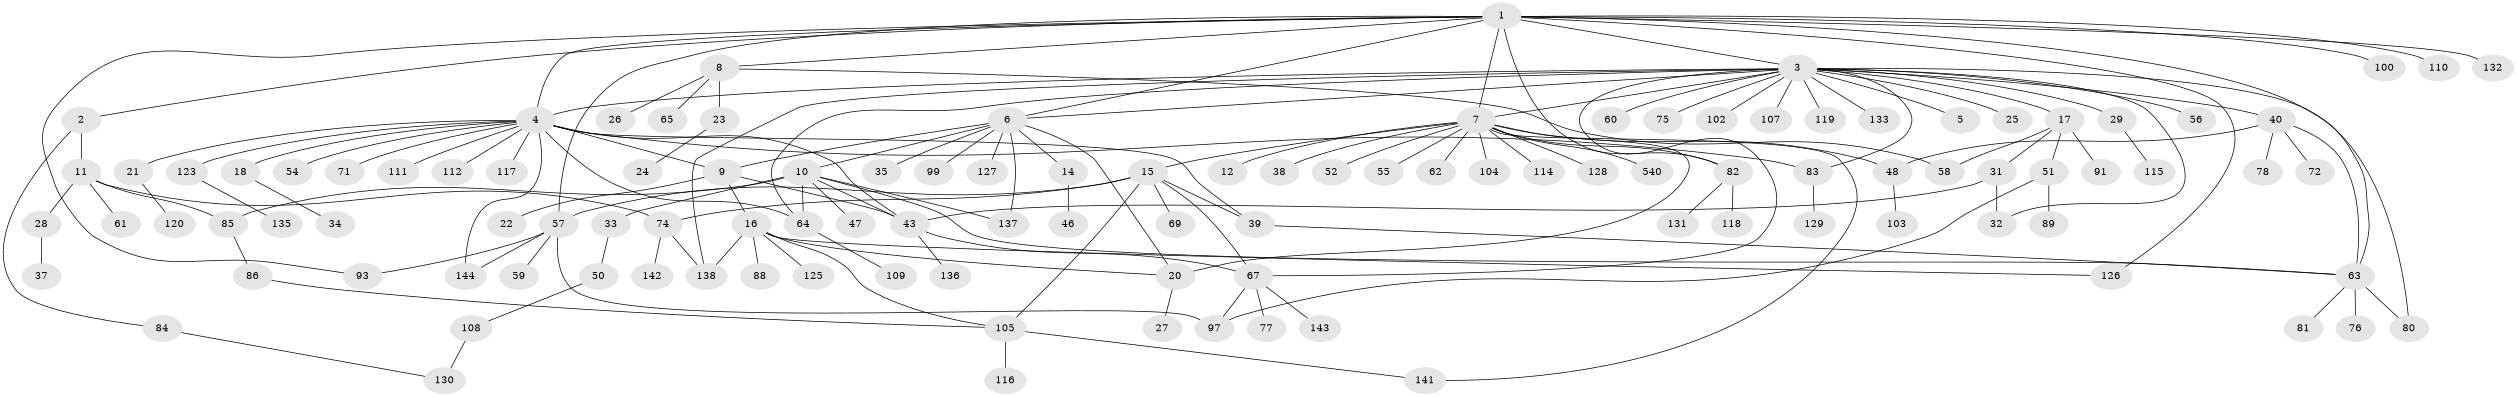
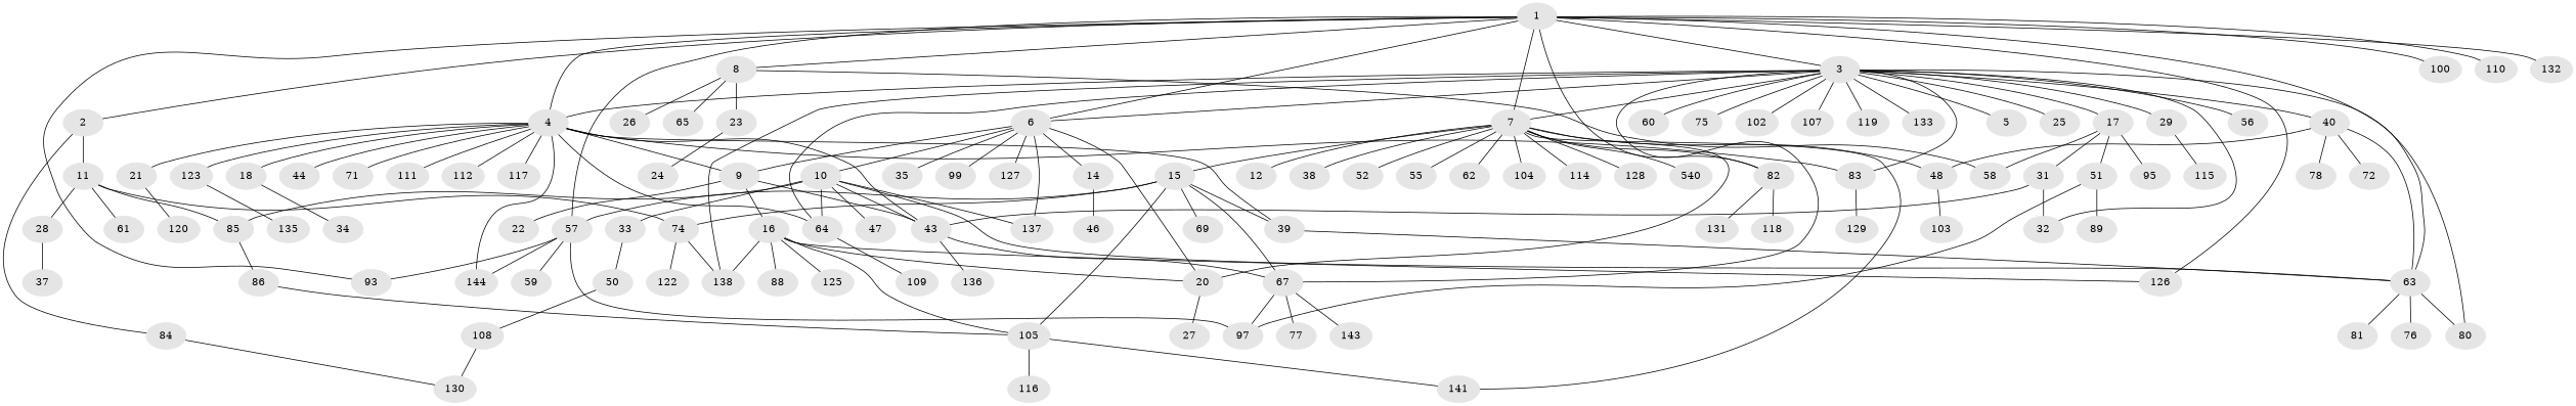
  graph {
    fontname="DejaVu Serif"
    node [color=gray90 fontname="DejaVu Serif" style=filled]
    edge [fontname="DejaVu Serif"]
    1 [super="+66"]
    2
    3 [super="+23"]
    4 [super="+134"]
    6 [super="+19"]
    7 [super="+41"]
    8
    57 [super="+79"]
    63 [super="+73"]
    82 [super="+98"]
    93
    100
    110
    126
    132
    11 [super="+87"]
    84
    5
    17 [super="+36"]
    25
    29
    32
    40 [super="+70"]
    56
    60 [super="+101"]
    64 [super="+90"]
    67
    75
    80
    83
    102
    107 [super="+142"]
    119
    133
    138
    9
    18
    21 [super="+95"]
    39 [super="+49"]
    43 [super="+113"]
-   54
+   54 [label=44]
    71
    111
    112
    117
    123
    144
    10 [super="+68"]
    14
    20 [super="+145"]
    35
    99
    127
    137
    12 [super="+124"]
    15 [super="+45"]
    38 [super="+92"]
    48 [super="+94"]
    52
    55
    62
    104
    114
    128
    n65 [label=540]
    141
    n67 [label=23]
    26
    58
    65
    97 [super="+106"]
    59
    76
    81
    118
    131
    85
    28 [super="+42"]
    61
    74
    130
    31 [super="+53"]
    51 [super="+121"]
-   91
+   91 [label=95]
    115
    72
    78
    109
    77
    143
    129
    16 [super="+30"]
    22
    34
    120
    136
    135
    33 [super="+44"]
    47
    46
    27
    69
    105
    103
    24
    88
    125
    50 [super="+139"]
    86 [super="+96"]
    37
-   122 [label=142]
+   122
    116
    89
    108
    1 -- 2
    1 -- 3
    1 -- 4
    1 -- 6
    1 -- 7
    1 -- 8
    1 -- 57
    1 -- 63
    1 -- 82
    1 -- 93
    1 -- 100
    1 -- 110
    1 -- 126
    1 -- 132
    2 -- 11
    2 -- 84
    3 -- 4
    3 -- 6
    3 -- 7
    3 -- 5
    3 -- 17
    3 -- 25
    3 -- 29
    3 -- 32
    3 -- 40
    3 -- 56
    3 -- 60
    3 -- 64
    3 -- 67
    3 -- 75
    3 -- 80
    3 -- 83
    3 -- 102
    3 -- 107
    3 -- 119
    3 -- 133
    3 -- 138
    4 -- 64
    4 -- 83
    4 -- 9
    4 -- 18
    4 -- 21
    4 -- 39 [weight=2]
    4 -- 43
    4 -- 54
    4 -- 71
    4 -- 111
    4 -- 112
    4 -- 117
    4 -- 123
    4 -- 144
    6 -- 9
    6 -- 10
    6 -- 14
    6 -- 20
    6 -- 35
    6 -- 99
    6 -- 127
    6 -- 137
    7 -- 82
    7 -- 20
    7 -- 12
    7 -- 15
    7 -- 38
    7 -- 48
    7 -- 52
    7 -- 55
    7 -- 62
    7 -- 104
    7 -- 114
    7 -- 128
    7 -- n65
    7 -- 141
    8 -- n67
    8 -- 26
    8 -- 58
    8 -- 65
    57 -- 93
    57 -- 144
    57 -- 97
    57 -- 59
    63 -- 80
    63 -- 76
    63 -- 81
    82 -- 118
    82 -- 131
    11 -- 85
    11 -- 28
    11 -- 61
    11 -- 74
    84 -- 130
    17 -- 58
    17 -- 31
    17 -- 51
    17 -- 91
    29 -- 115
    40 -- 63
    40 -- 48
    40 -- 72
    40 -- 78
    64 -- 109
    67 -- 97
    67 -- 77
    67 -- 143
    83 -- 129
    9 -- 43
    9 -- 16
    9 -- 22
    18 -- 34
    21 -- 120
    39 -- 63
    43 -- 67
    43 -- 136
    123 -- 135
    10 -- 63
    10 -- 64
    10 -- 43
    10 -- 137
    10 -- 85
    10 -- 33
    10 -- 47
    14 -- 46
    20 -- 27
    15 -- 57
    15 -- 67
    15 -- 39
    15 -- 74
    15 -- 69
    15 -- 105
    48 -- 103
    n67 -- 24
    85 -- 86
    28 -- 37
    74 -- 138
    74 -- 122
    31 -- 32
    31 -- 43
    51 -- 97
    51 -- 89
    16 -- 126
    16 -- 138
    16 -- 20
    16 -- 105
    16 -- 88
    16 -- 125
    33 -- 50
    105 -- 141
    105 -- 116
    50 -- 108
    86 -- 105
    108 -- 130
  }
